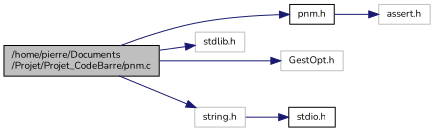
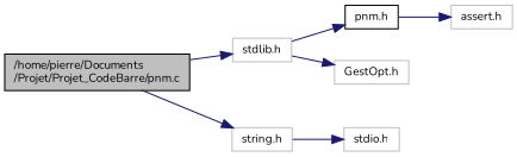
  digraph {
    fontname=Nunito
    rankdir=LR
    node [color=grey75 fillcolor=white fontname=Nunito fontsize=10 shape=record style=filled]
    edge [color=midnightblue fontname=Nunito fontsize=10 labelfontname=Helvetica labelfontsize=10 style=solid]
    n1 [color=black fillcolor=grey75 fontcolor=black height=0.2 label="/home/pierre/Documents\l/Projet/Projet_CodeBarre/pnm.c" width=0.4]
    n2 [height=0.2 label="stdlib.h" width=0.4]
    n3 [height=0.2 label="string.h" width=0.4]
    n4 [color=black height=0.2 label="pnm.h" width=0.4]
    n5 [height=0.2 label="GestOpt.h" width=0.4]
-   n6 [color=black height=0.2 label="stdio.h" width=0.4]
+   n6 [height=0.2 label="stdio.h" width=0.4]
    n7 [height=0.2 label="assert.h" width=0.4]
    n1 -> n2
    n1 -> n3
-   n1 -> n4
-   n1 -> n5
+   n2 -> n4
+   n2 -> n5
    n3 -> n6
    n4 -> n7
  }
